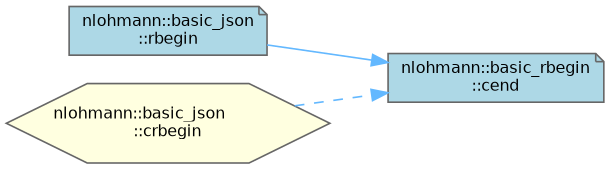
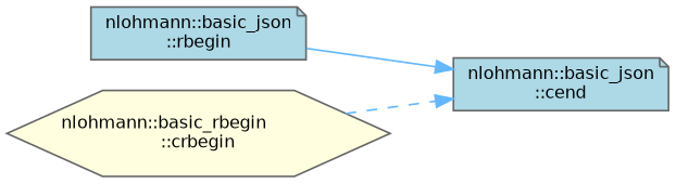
  digraph {
    rankdir=LR
    node [color=grey40 fillcolor=lightblue fontname=Helvetica fontsize=10 shape=note style=filled]
    edge [color=steelblue1 fontname=Helvetica fontsize=10 labelfontname=Helvetica labelfontsize=10]
    n1 [color=gray40 fontcolor=black height=0.2 label="nlohmann::basic_json\l::rbegin" width=0.4]
-   n2 [height=0.2 label="nlohmann::basic_rbegin\l::cend" width=0.4]
-   n3 [fillcolor=lightyellow height=0.2 label="nlohmann::basic_json\l::crbegin" shape=hexagon width=0.4]
+   n2 [height=0.2 label="nlohmann::basic_json\l::cend" width=0.4]
+   n3 [fillcolor=lightyellow height=0.2 label="nlohmann::basic_rbegin\l::crbegin" shape=hexagon width=0.4]
    n1 -> n2 [style=solid]
    n3 -> n2 [style=dashed]
  }
